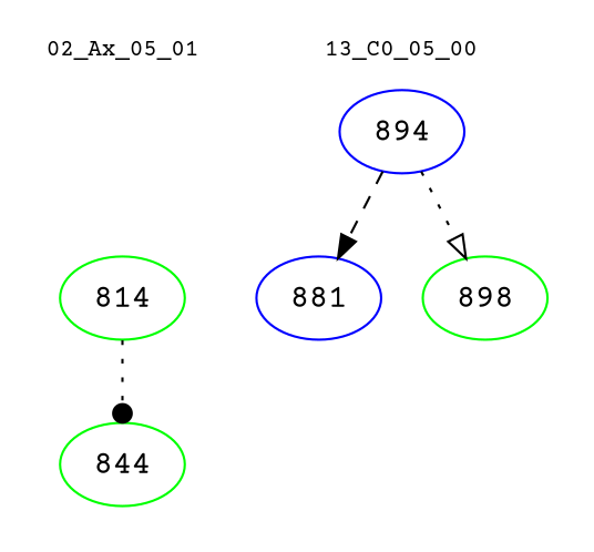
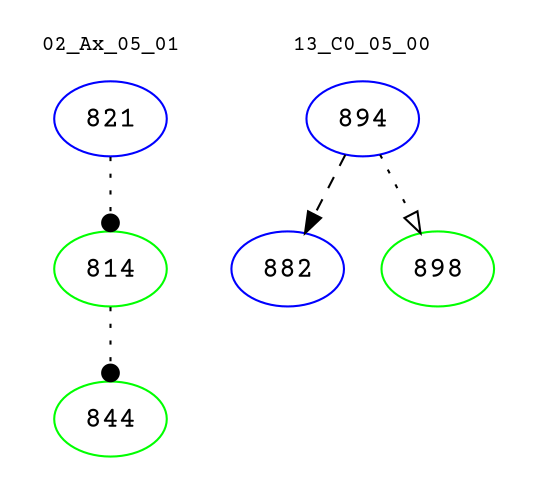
  digraph {
    fontname="Courier Prime"
    node [color=blue fontname="Courier Prime"]
    edge [arrowhead=dot color=black fontname="Courier Prime" style=dotted]
+   n1 [label=821]
    n2 [color=green label=814]
    n3 [color=green label=844]
    n4 [label=894]
-   n5 [label=881]
+   n5 [label=882]
    n6 [color=green label=898]
    subgraph cluster_1 {
      color=white
      fontsize=10
      label="02_Ax_05_01"
+     n1
      n2
      n3
    }
    subgraph cluster_2 {
      color=white
      fontsize=10
      label="13_C0_05_00"
      n4
      n5
      n6
    }
+   n1 -> n2
    n2 -> n3
    n4 -> n5 [arrowhead=normal style=dashed]
    n4 -> n6 [arrowhead=onormal]
  }
